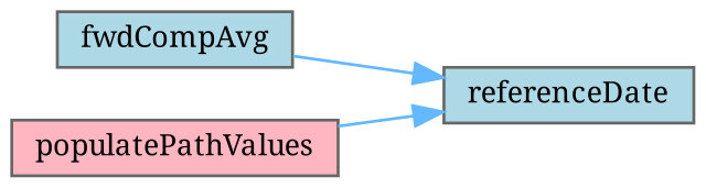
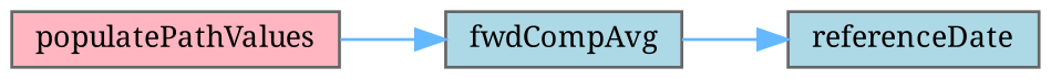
  digraph {
    fontname="Noto Serif"
    rankdir=RL
    node [color=grey40 fillcolor=lightblue fontname="Noto Serif" fontsize=10 shape=box style=filled]
    edge [color=steelblue1 dir=back fontname="Noto Serif" fontsize=10 labelfontname=Helvetica labelfontsize=10 style=solid]
    n1 [color=gray40 fontcolor=black height=0.2 label=referenceDate width=0.4]
    n2 [height=0.2 label=fwdCompAvg width=0.4]
    n3 [fillcolor=lightpink height=0.2 label=populatePathValues width=0.4]
    n1 -> n2
-   n1 -> n3
+   n2 -> n3
  }
